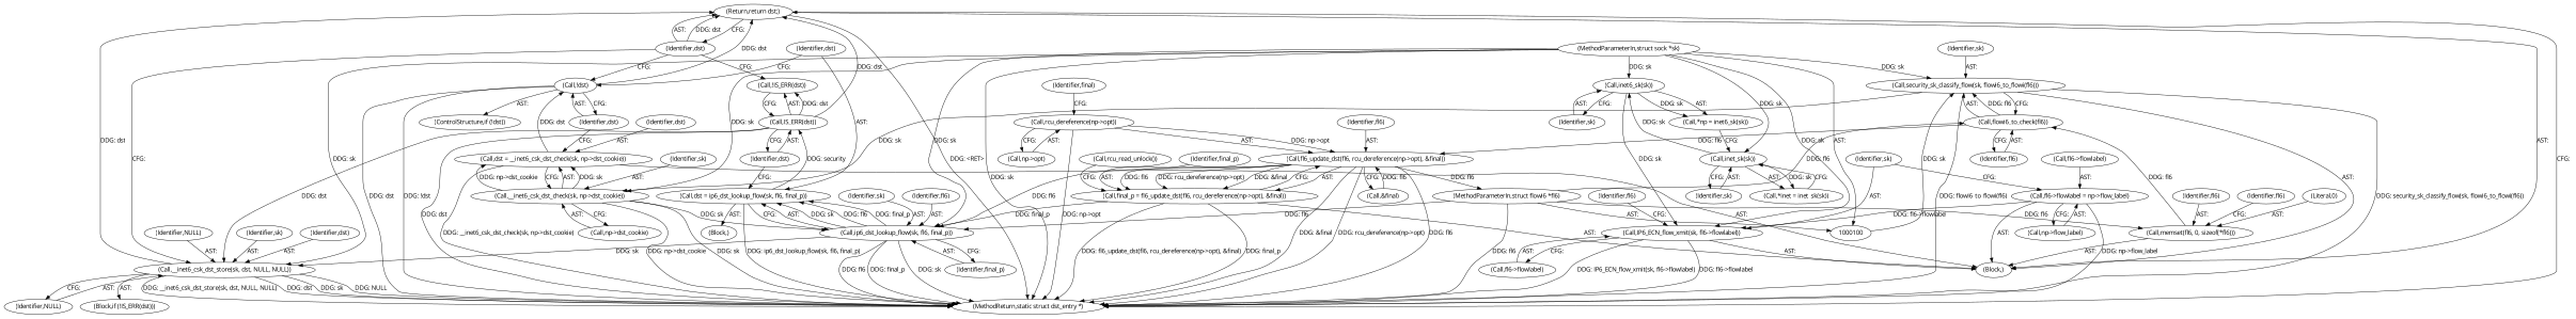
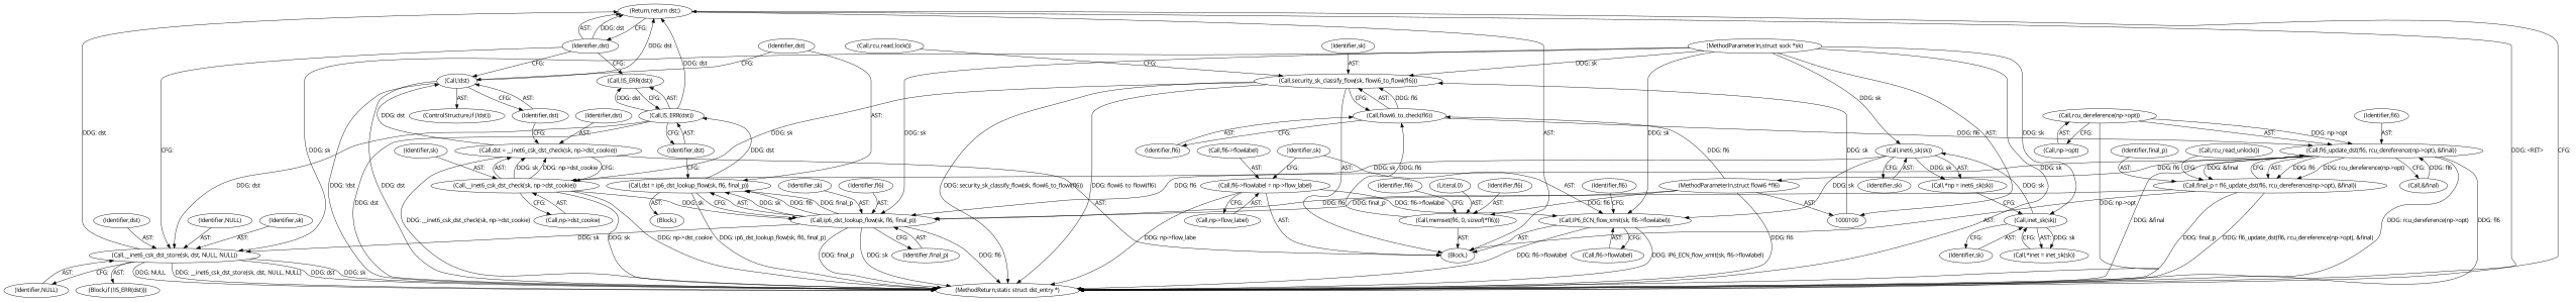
  digraph {
    fontname="Open Sans"
    node [fontname="Open Sans"]
    edge [fontname="Open Sans"]
    n1 [label="(Return,return dst;)"]
    n2 [label="(Identifier,dst)"]
    n3 [label="(Block,)"]
    n4 [label="(MethodReturn,static struct dst_entry *)"]
    n5 [label="(Call,__inet6_csk_dst_store(sk, dst, NULL, NULL))"]
    n6 [label="(Call,!dst)"]
    n7 [label="(Call,!IS_ERR(dst))"]
    n8 [label="(Identifier,NULL)"]
    n9 [label="(Block,if (!IS_ERR(dst)))"]
    n10 [label="(Identifier,dst)"]
    n11 [label="(ControlStructure,if (!dst))"]
    n12 [label="(Call,IS_ERR(dst))"]
    n13 [label="(Identifier,dst)"]
    n14 [label="(Call,dst = ip6_dst_lookup_flow(sk, fl6, final_p))"]
    n15 [label="(Call,ip6_dst_lookup_flow(sk, fl6, final_p))"]
    n16 [label="(Block,)"]
    n17 [label="(Identifier,final_p)"]
    n18 [label="(Call,__inet6_csk_dst_check(sk, np->dst_cookie))"]
    n19 [label="(Call,dst = __inet6_csk_dst_check(sk, np->dst_cookie))"]
    n20 [label="(Call,np->dst_cookie)"]
    n21 [label="(Call,security_sk_classify_flow(sk, flowi6_to_flowi(fl6)))"]
    n22 [label="(Call,flowi6_to_check(fl6))"]
    n23 [label="(Call,fl6_update_dst(fl6, rcu_dereference(np->opt), &final))"]
    n24 [label="(Identifier,fl6)"]
    n25 [label="(Call,IP6_ECN_flow_xmit(sk, fl6->flowlabel))"]
    n26 [label="(Call,fl6->flowlabel)"]
    n27 [label="(Call,inet6_sk(sk))"]
    n28 [label="(Identifier,sk)"]
    n29 [label="(Call,*np = inet6_sk(sk))"]
    n30 [label="(Call,inet_sk(sk))"]
    n31 [label="(Identifier,sk)"]
    n32 [label="(Call,*inet = inet_sk(sk))"]
    n33 [label="(MethodParameterIn,struct sock *sk)"]
    1000100
    n35 [label="(Call,fl6->flowlabel = np->flow_label)"]
    n36 [label="(Call,np->flow_label)"]
    n37 [label="(MethodParameterIn,struct flowi6 *fl6)"]
    n38 [label="(Call,final_p = fl6_update_dst(fl6, rcu_dereference(np->opt), &final))"]
    n39 [label="(Call,&final)"]
    n40 [label="(Call,memset(fl6, 0, sizeof(*fl6)))"]
    n41 [label="(Call,rcu_dereference(np->opt))"]
    n42 [label="(Call,np->opt)"]
    n43 [label="(Identifier,fl6)"]
    n44 [label="(Identifier,fl6)"]
-   n45 [label="(Identifier,final)"]
    n46 [label="(Identifier,sk)"]
    n47 [label="(Call,rcu_read_unlock())"]
    n48 [label="(Identifier,dst)"]
    n49 [label="(Identifier,final_p)"]
    n50 [label="(Identifier,fl6)"]
    n51 [label="(Identifier,sk)"]
    n52 [label="(Identifier,sk)"]
+   n53 [label="(Call,rcu_read_lock())"]
    n54 [label="(Identifier,dst)"]
    n55 [label="(Identifier,dst)"]
    n56 [label="(Identifier,fl6)"]
    n57 [label="(Identifier,sk)"]
    n58 [label="(Identifier,NULL)"]
    n59 [label="(Literal,0)"]
    n60 [label="(Call,fl6->flowlabel)"]
    n61 [label="(Identifier,sk)"]
    n62 [label="(Identifier,fl6)"]
    n1 -> n2 [label="CFG: "]
    n1 -> n3 [label="AST: "]
    n1 -> n4 [label="DDG: <RET>"]
    n2 -> n1 [label="AST: "]
    n2 -> n1 [label="DDG: dst"]
    n2 -> n5 [label="CFG: "]
    n2 -> n6 [label="CFG: "]
    n2 -> n7 [label="CFG: "]
    n4 -> n1 [label="CFG: "]
    n5 -> n1 [label="DDG: dst"]
    n5 -> n4 [label="DDG: NULL"]
    n5 -> n4 [label="DDG: __inet6_csk_dst_store(sk, dst, NULL, NULL)"]
    n5 -> n4 [label="DDG: dst"]
    n5 -> n4 [label="DDG: sk"]
    n5 -> n8 [label="CFG: "]
    n5 -> n9 [label="AST: "]
    n6 -> n1 [label="DDG: dst"]
    n6 -> n4 [label="DDG: dst"]
    n6 -> n4 [label="DDG: !dst"]
    n6 -> n10 [label="CFG: "]
    n6 -> n11 [label="AST: "]
    n7 -> n12 [label="CFG: "]
    n8 -> n5 [label="AST: "]
    n10 -> n6 [label="AST: "]
    n10 -> n19 [label="CFG: "]
    n12 -> n1 [label="DDG: dst"]
    n12 -> n4 [label="DDG: dst"]
    n12 -> n5 [label="DDG: dst"]
    n12 -> n7 [label="AST: "]
    n12 -> n7 [label="DDG: dst"]
    n12 -> n13 [label="CFG: "]
    n13 -> n12 [label="AST: "]
    n13 -> n14 [label="CFG: "]
    n14 -> n4 [label="DDG: ip6_dst_lookup_flow(sk, fl6, final_p)"]
-   n14 -> n12 [label="DDG: security"]
+   n14 -> n12 [label="DDG: dst"]
    n14 -> n15 [label="CFG: "]
    n14 -> n16 [label="AST: "]
    n15 -> n4 [label="DDG: final_p"]
    n15 -> n4 [label="DDG: sk"]
    n15 -> n4 [label="DDG: fl6"]
    n15 -> n5 [label="DDG: sk"]
    n15 -> n14 [label="AST: "]
    n15 -> n14 [label="DDG: sk"]
    n15 -> n14 [label="DDG: fl6"]
    n15 -> n14 [label="DDG: final_p"]
    n15 -> n17 [label="CFG: "]
    n17 -> n15 [label="AST: "]
    n18 -> n4 [label="DDG: sk"]
    n18 -> n4 [label="DDG: np->dst_cookie"]
    n18 -> n15 [label="DDG: sk"]
    n18 -> n19 [label="AST: "]
    n18 -> n19 [label="DDG: sk"]
    n18 -> n19 [label="DDG: np->dst_cookie"]
    n18 -> n20 [label="CFG: "]
    n19 -> n3 [label="AST: "]
    n19 -> n4 [label="DDG: __inet6_csk_dst_check(sk, np->dst_cookie)"]
    n19 -> n6 [label="DDG: dst"]
    n19 -> n18 [label="CFG: "]
    n20 -> n18 [label="AST: "]
    n21 -> n3 [label="AST: "]
    n21 -> n4 [label="DDG: security_sk_classify_flow(sk, flowi6_to_flowi(fl6))"]
    n21 -> n4 [label="DDG: flowi6_to_flowi(fl6)"]
    n21 -> n18 [label="DDG: sk"]
    n21 -> n22 [label="CFG: "]
    n22 -> n21 [label="AST: "]
    n22 -> n21 [label="DDG: fl6"]
    n22 -> n23 [label="DDG: fl6"]
    n22 -> n24 [label="CFG: "]
    n23 -> n4 [label="DDG: &final"]
    n23 -> n4 [label="DDG: rcu_dereference(np->opt)"]
    n23 -> n4 [label="DDG: fl6"]
    n23 -> n15 [label="DDG: fl6"]
    n23 -> n37 [label="DDG: fl6"]
    n23 -> n38 [label="AST: "]
    n23 -> n38 [label="DDG: fl6"]
    n23 -> n38 [label="DDG: rcu_dereference(np->opt)"]
    n23 -> n38 [label="DDG: &final"]
    n23 -> n39 [label="CFG: "]
    n24 -> n22 [label="AST: "]
    n25 -> n3 [label="AST: "]
    n25 -> n4 [label="DDG: IP6_ECN_flow_xmit(sk, fl6->flowlabel)"]
    n25 -> n4 [label="DDG: fl6->flowlabel"]
    n25 -> n26 [label="CFG: "]
    n26 -> n25 [label="AST: "]
    n27 -> n25 [label="DDG: sk"]
    n27 -> n28 [label="CFG: "]
    n27 -> n29 [label="AST: "]
    n27 -> n29 [label="DDG: sk"]
    n28 -> n27 [label="AST: "]
    n29 -> n30 [label="CFG: "]
    n30 -> n27 [label="DDG: sk"]
    n30 -> n31 [label="CFG: "]
    n30 -> n32 [label="AST: "]
    n30 -> n32 [label="DDG: sk"]
    n31 -> n30 [label="AST: "]
    n32 -> n30 [label="CFG: "]
    n33 -> n4 [label="DDG: sk"]
    n33 -> n5 [label="DDG: sk"]
    n33 -> n15 [label="DDG: sk"]
-   n33 -> n18 [label="DDG: sk"]
+   n27 -> n18 [label="DDG: sk"]
    n33 -> n21 [label="DDG: sk"]
    n33 -> n25 [label="DDG: sk"]
    n33 -> n27 [label="DDG: sk"]
    n33 -> n30 [label="DDG: sk"]
    n33 -> 1000100 [label="AST: "]
    1000100 -> n21 [label="DDG: sk"]
    n35 -> n3 [label="AST: "]
    n35 -> n4 [label="DDG: np->flow_label"]
    n35 -> n25 [label="DDG: fl6->flowlabel"]
    n35 -> n36 [label="CFG: "]
    n36 -> n35 [label="AST: "]
    n37 -> n4 [label="DDG: fl6"]
    n37 -> n15 [label="DDG: fl6"]
    n37 -> n22 [label="DDG: fl6"]
    n37 -> 1000100 [label="AST: "]
    n37 -> n40 [label="DDG: fl6"]
    n38 -> n3 [label="AST: "]
    n38 -> n4 [label="DDG: final_p"]
    n38 -> n4 [label="DDG: fl6_update_dst(fl6, rcu_dereference(np->opt), &final)"]
    n38 -> n15 [label="DDG: final_p"]
    n38 -> n23 [label="CFG: "]
    n39 -> n23 [label="DDG: fl6"]
    n40 -> n3 [label="AST: "]
    n40 -> n22 [label="DDG: fl6"]
    n41 -> n4 [label="DDG: np->opt"]
    n41 -> n23 [label="AST: "]
    n41 -> n23 [label="DDG: np->opt"]
    n41 -> n42 [label="CFG: "]
    n42 -> n41 [label="AST: "]
    n43 -> n25 [label="CFG: "]
    n44 -> n23 [label="AST: "]
-   n45 -> n41 [label="CFG: "]
    n46 -> n21 [label="AST: "]
    n47 -> n38 [label="CFG: "]
    n48 -> n6 [label="CFG: "]
    n48 -> n14 [label="AST: "]
    n49 -> n38 [label="AST: "]
    n50 -> n40 [label="AST: "]
    n51 -> n5 [label="AST: "]
    n52 -> n15 [label="AST: "]
+   n53 -> n21 [label="CFG: "]
    n54 -> n19 [label="AST: "]
    n55 -> n5 [label="AST: "]
    n56 -> n40 [label="CFG: "]
    n57 -> n25 [label="AST: "]
    n57 -> n35 [label="CFG: "]
    n58 -> n5 [label="AST: "]
    n59 -> n40 [label="AST: "]
    n60 -> n35 [label="AST: "]
    n61 -> n18 [label="AST: "]
    n62 -> n15 [label="AST: "]
  }
